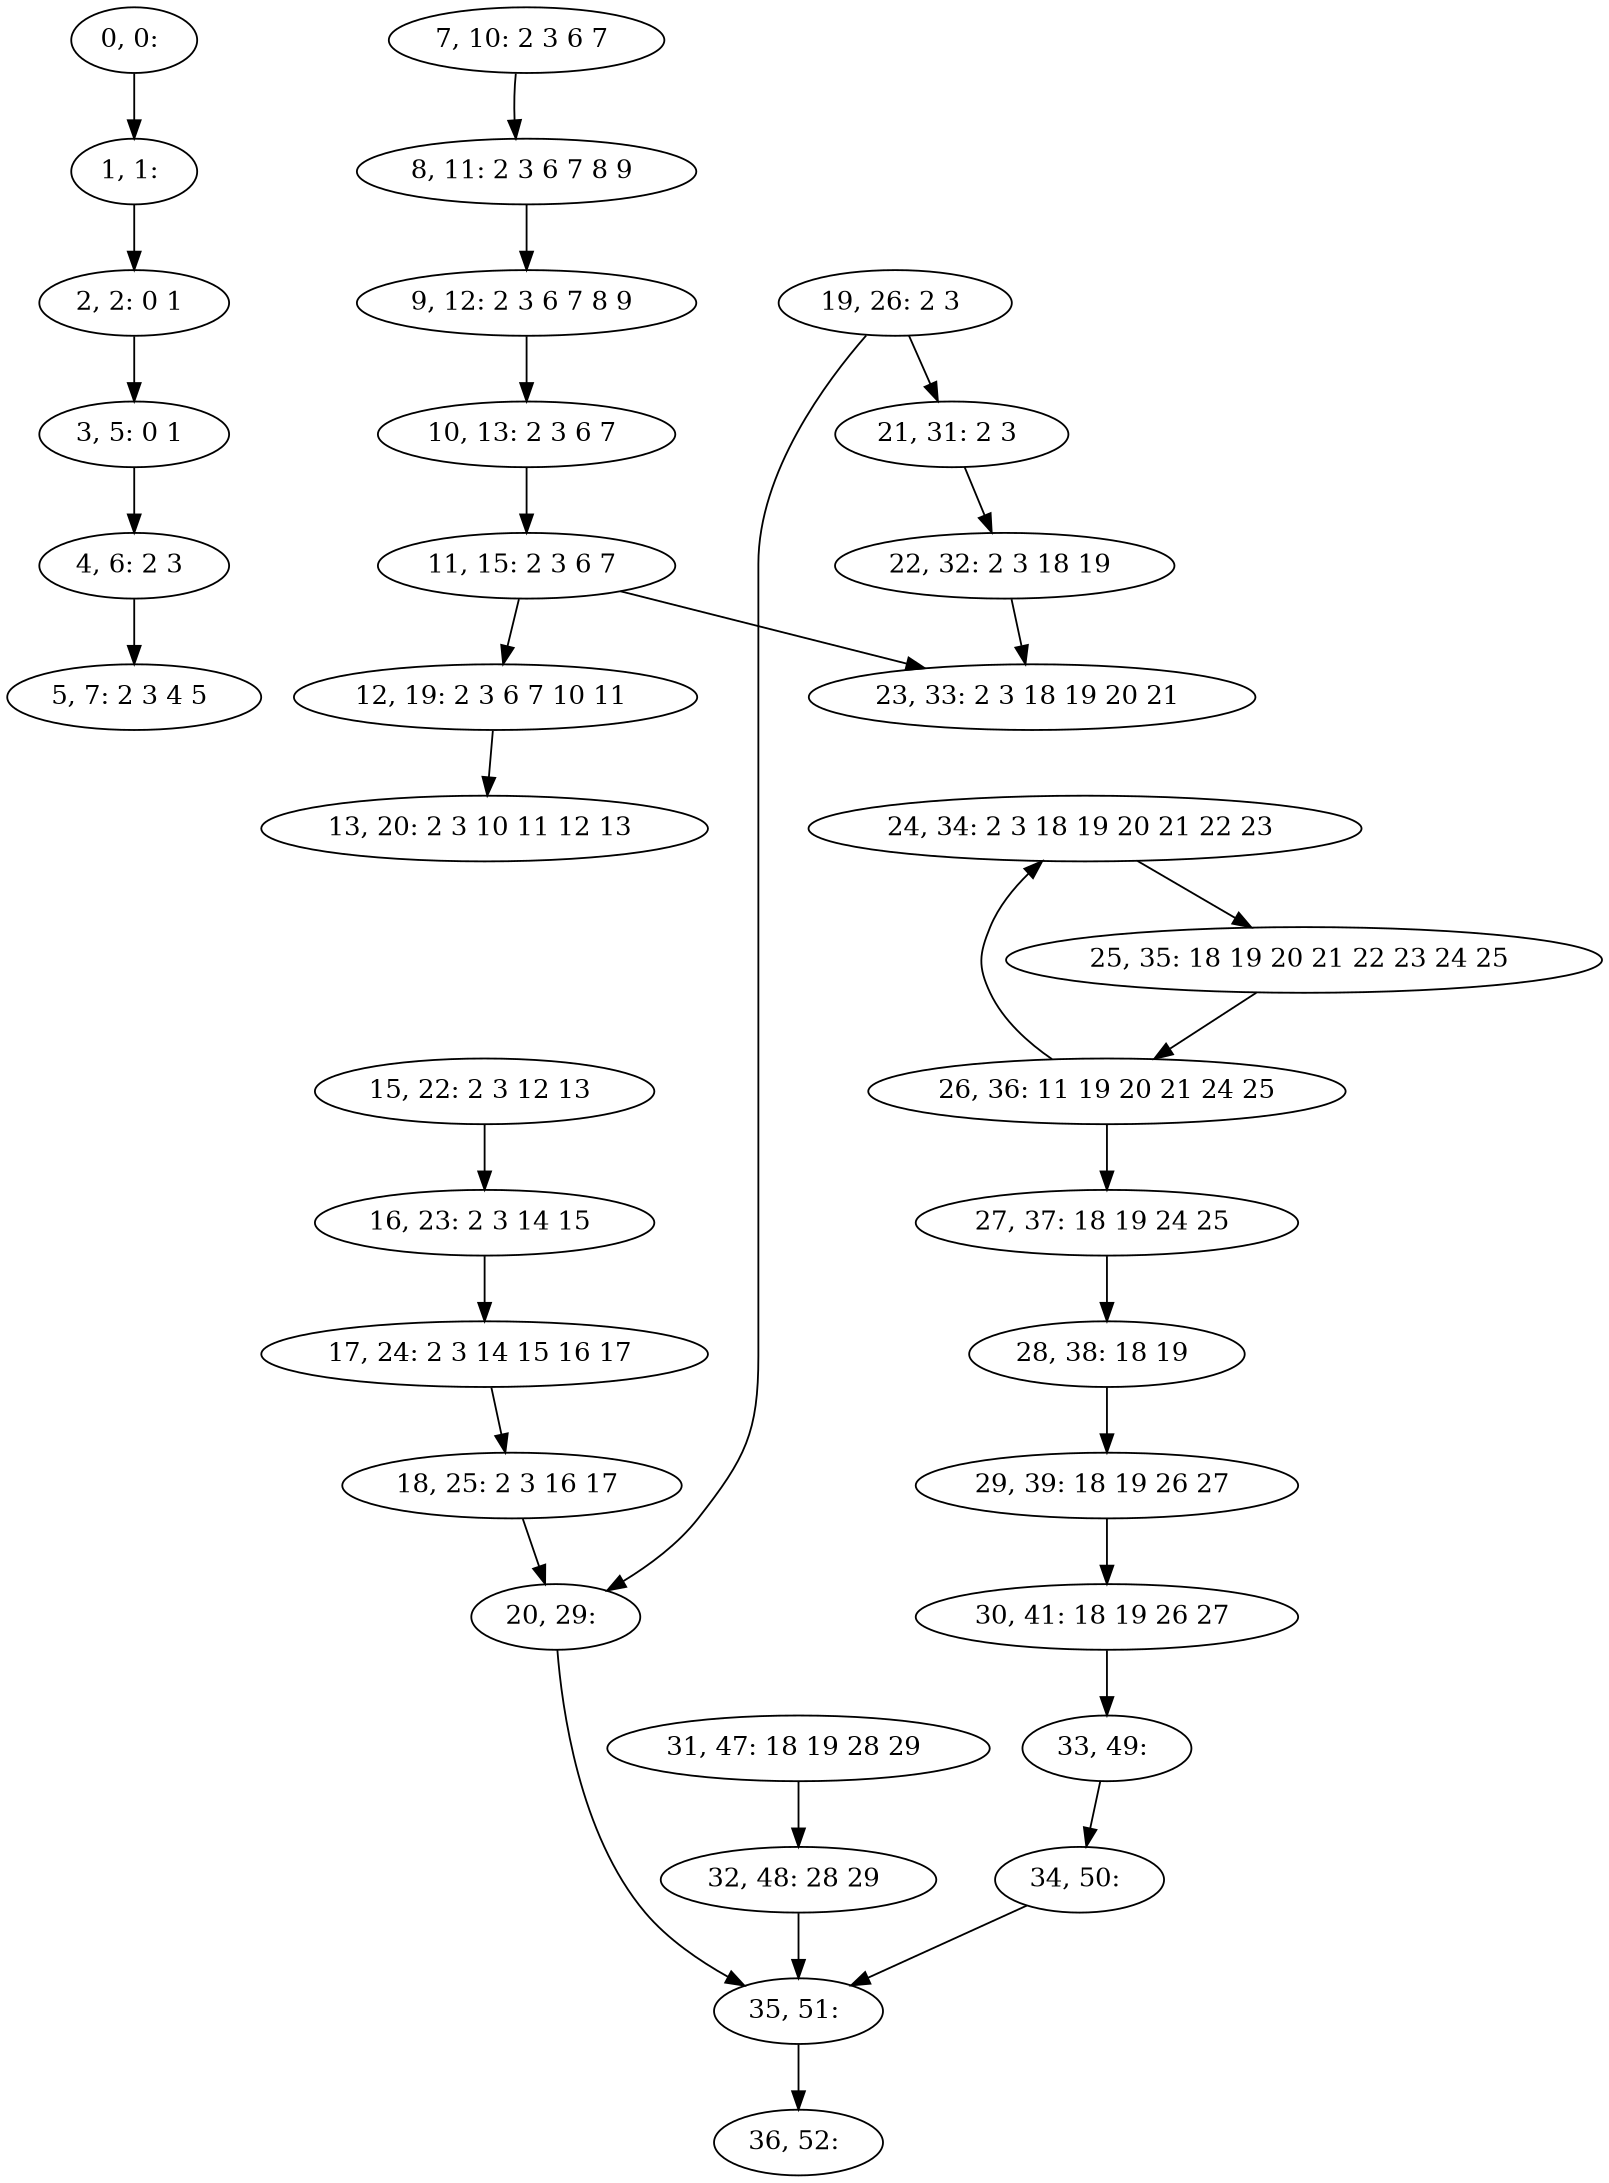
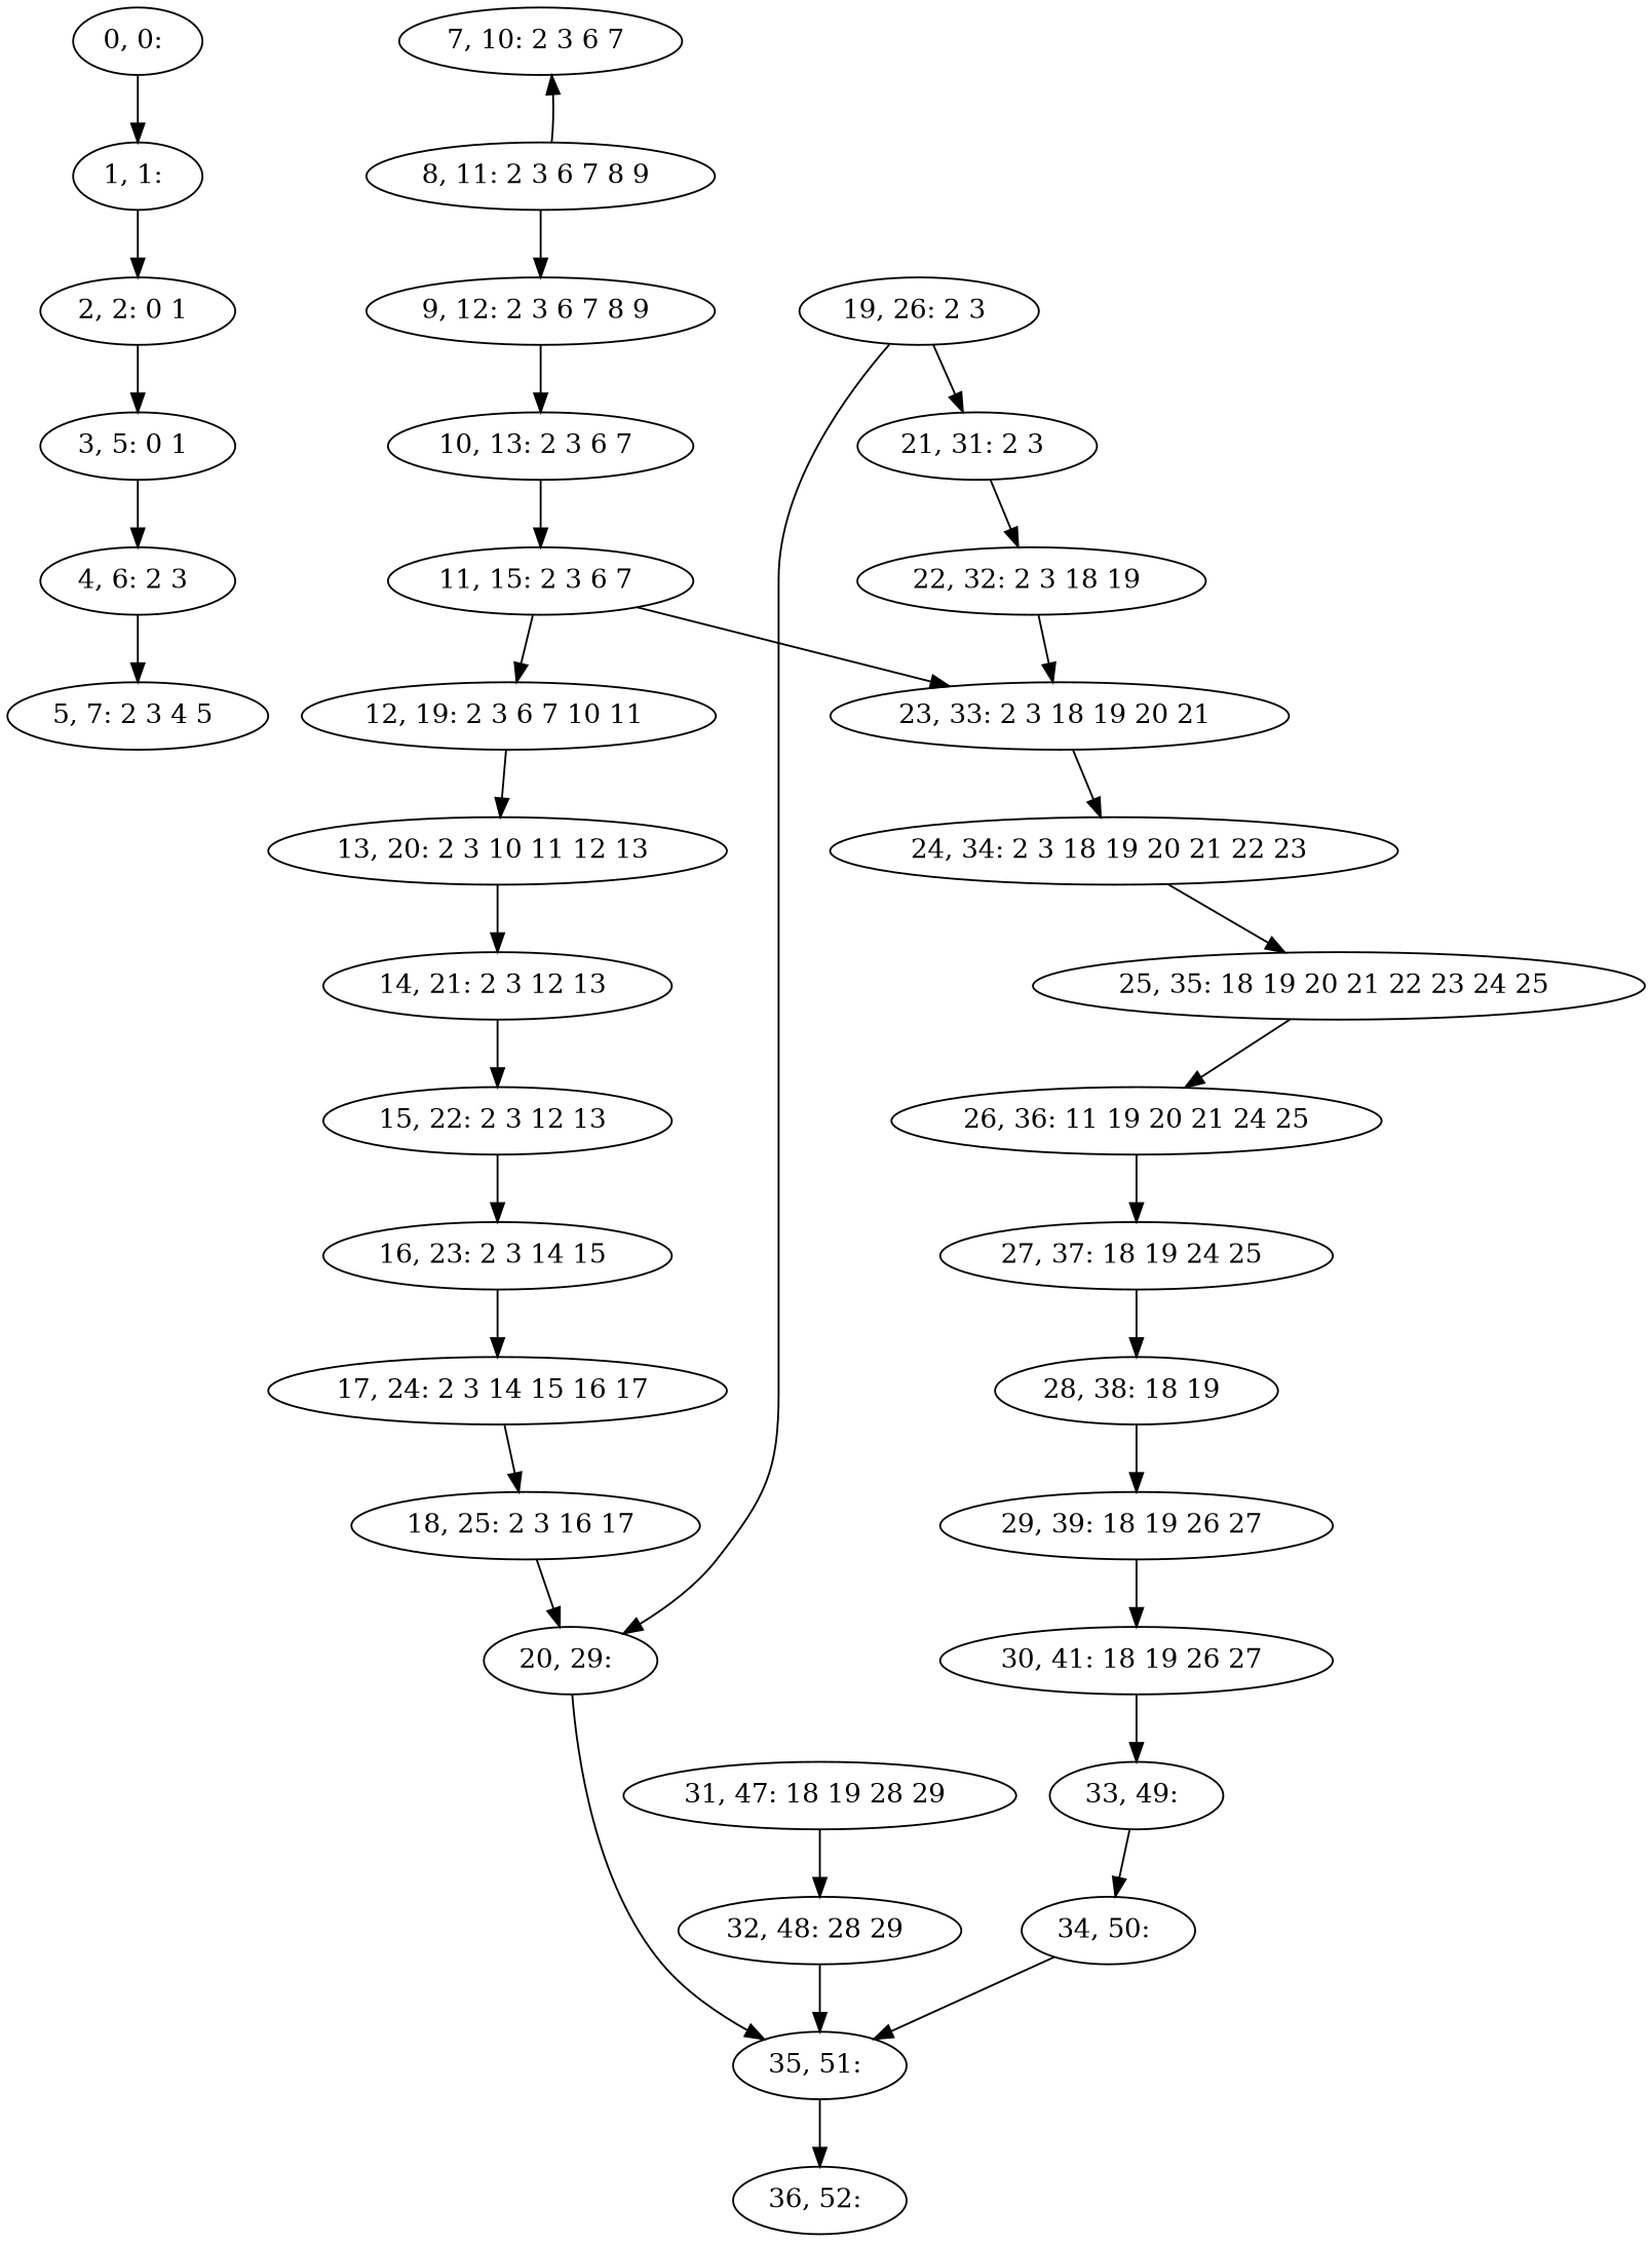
  digraph {
    n1 [label="0, 0: "]
    n2 [label="1, 1: "]
    n3 [label="2, 2: 0 1 "]
    n4 [label="3, 5: 0 1 "]
    n5 [label="4, 6: 2 3 "]
    n6 [label="5, 7: 2 3 4 5 "]
    n7 [label="7, 10: 2 3 6 7 "]
    n8 [label="8, 11: 2 3 6 7 8 9 "]
    n9 [label="9, 12: 2 3 6 7 8 9 "]
    n10 [label="10, 13: 2 3 6 7 "]
    n11 [label="11, 15: 2 3 6 7 "]
    n12 [label="12, 19: 2 3 6 7 10 11 "]
    n13 [label="23, 33: 2 3 18 19 20 21 "]
    n14 [label="13, 20: 2 3 10 11 12 13 "]
    n15 [label="21, 31: 2 3 "]
    n16 [label="22, 32: 2 3 18 19 "]
+   n17 [label="14, 21: 2 3 12 13 "]
    n18 [label="15, 22: 2 3 12 13 "]
    n19 [label="16, 23: 2 3 14 15 "]
    n20 [label="17, 24: 2 3 14 15 16 17 "]
    n21 [label="18, 25: 2 3 16 17 "]
    n22 [label="20, 29: "]
    n23 [label="19, 26: 2 3 "]
    n24 [label="35, 51: "]
    n25 [label="36, 52: "]
    n26 [label="24, 34: 2 3 18 19 20 21 22 23 "]
    n27 [label="25, 35: 18 19 20 21 22 23 24 25 "]
    n28 [label="26, 36: 11 19 20 21 24 25"]
    n29 [label="27, 37: 18 19 24 25 "]
    n30 [label="28, 38: 18 19 "]
    n31 [label="29, 39: 18 19 26 27 "]
    n32 [label="30, 41: 18 19 26 27 "]
    n33 [label="33, 49: "]
    n34 [label="31, 47: 18 19 28 29 "]
    n35 [label="32, 48: 28 29 "]
    n36 [label="34, 50: "]
    n1 -> n2
    n2 -> n3
    n3 -> n4
    n4 -> n5
    n5 -> n6
-   n7 -> n8
+   n8 -> n7
    n8 -> n9
    n9 -> n10
    n10 -> n11
    n11 -> n12
    n11 -> n13
    n12 -> n14
-   n28 -> n26
+   n13 -> n26
+   n14 -> n17
    n15 -> n16
    n16 -> n13
+   n17 -> n18
    n18 -> n19
    n19 -> n20
    n20 -> n21
    n21 -> n22
    n22 -> n24
    n23 -> n15
    n23 -> n22
    n24 -> n25
    n26 -> n27
    n27 -> n28
    n28 -> n29
    n29 -> n30
    n30 -> n31
    n31 -> n32
    n32 -> n33
    n33 -> n36
    n34 -> n35
    n35 -> n24
    n36 -> n24
  }
